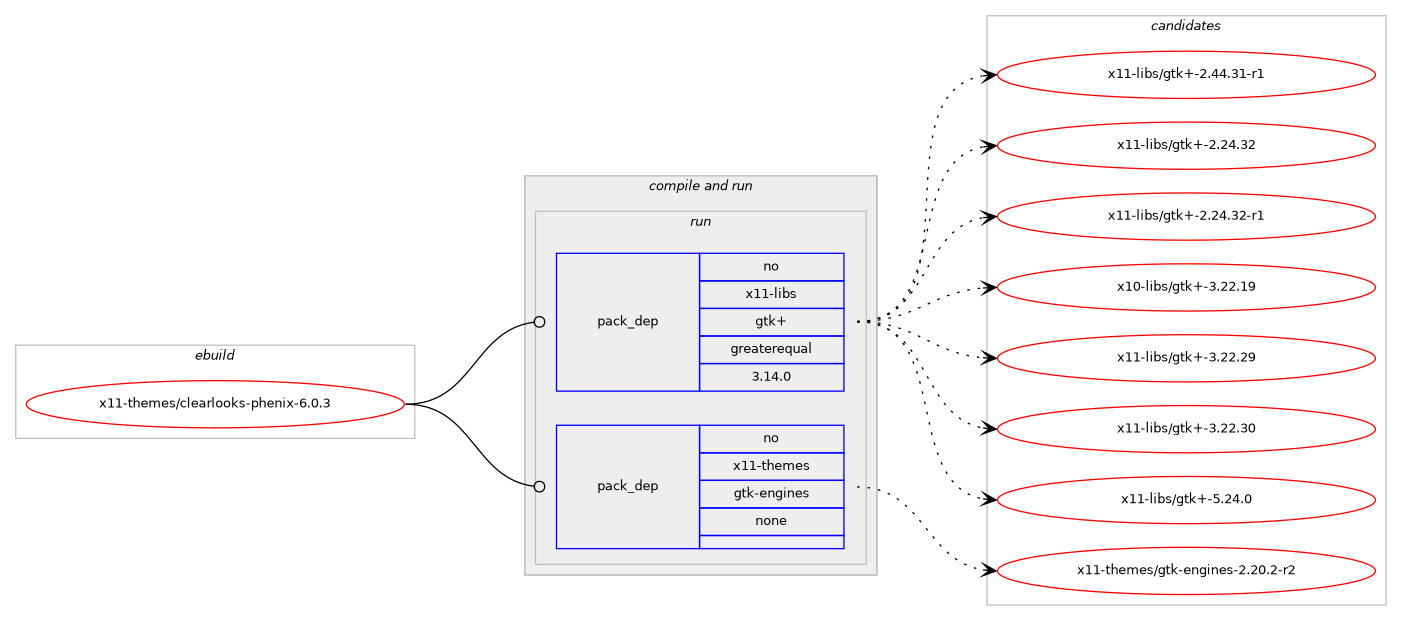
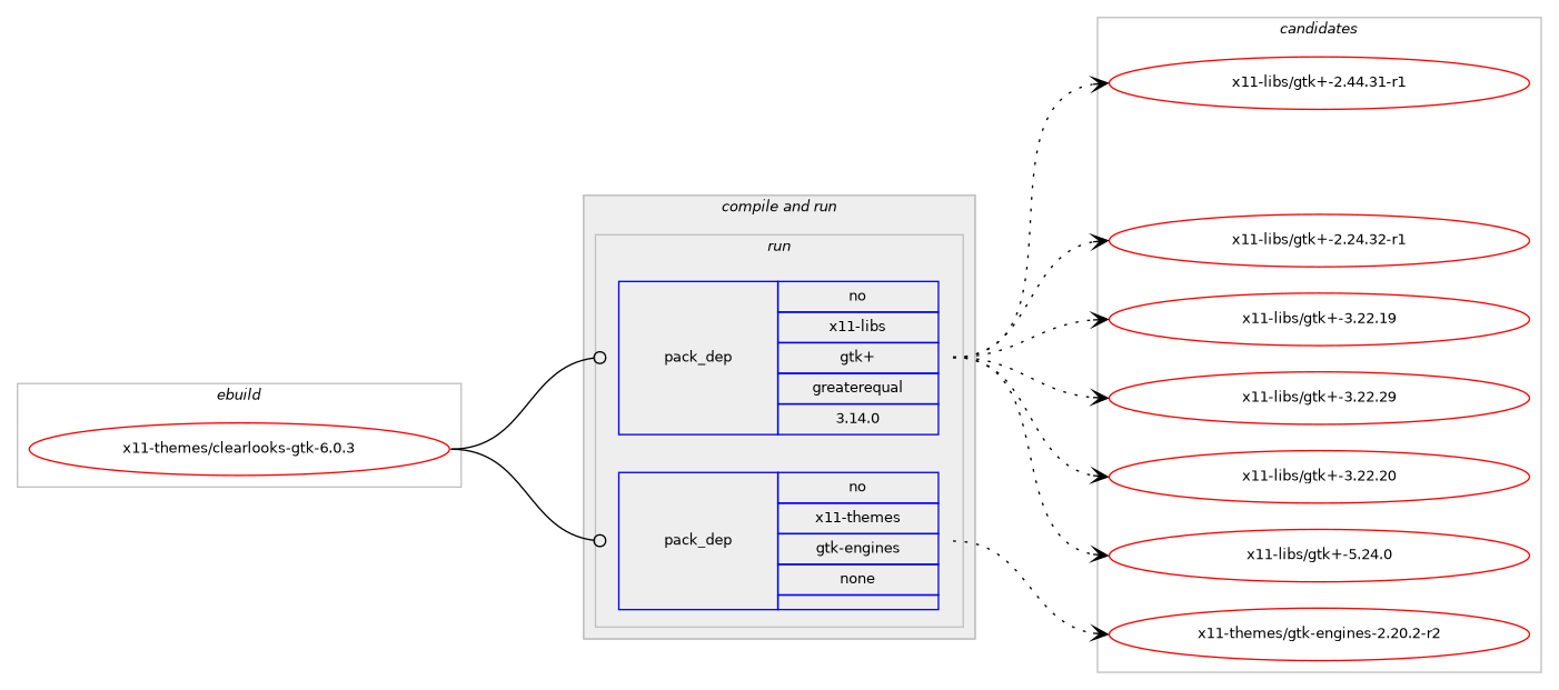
  digraph {
    compound=true
    concentrate=true
    fontname=Helvetica
    fontsize=10
    newrank=true
    rankdir=LR
    ranksep=1.5
    node [color=red fontname=Helvetica fontsize=10]
    edge [arrowhead=vee headport=w style=dotted tailport=e weight=100]
-   n1 [label="x11-themes/clearlooks-phenix-6.0.3" width=4]
+   n1 [label="x11-themes/clearlooks-gtk-6.0.3" width=4]
    n2 [color=blue label=<<TABLE BORDER="0" CELLBORDER="1" CELLSPACING="0" CELLPADDING="4" WIDTH="220"><TR><TD ROWSPAN="6" CELLPADDING="30">pack_dep</TD></TR><TR><TD WIDTH="110">no</TD></TR><TR><TD>x11-libs</TD></TR><TR><TD>gtk+</TD></TR><TR><TD>greaterequal</TD></TR><TR><TD>3.14.0</TD></TR></TABLE>> shape=none]
    n3 [color=blue label=<<TABLE BORDER="0" CELLBORDER="1" CELLSPACING="0" CELLPADDING="4" WIDTH="220"><TR><TD ROWSPAN="6" CELLPADDING="30">pack_dep</TD></TR><TR><TD WIDTH="110">no</TD></TR><TR><TD>x11-themes</TD></TR><TR><TD>gtk-engines</TD></TR><TR><TD>none</TD></TR><TR><TD></TD></TR></TABLE>> shape=none]
    n4 [label="x11-libs/gtk+-2.44.31-r1" width=4]
-   n5 [label="x11-libs/gtk+-2.24.32" width=4]
    n6 [label="x11-libs/gtk+-2.24.32-r1" width=4]
-   n7 [label="x10-libs/gtk+-3.22.19" width=4]
+   n7 [label="x11-libs/gtk+-3.22.19" width=4]
    n8 [label="x11-libs/gtk+-3.22.29" width=4]
-   n9 [label="x11-libs/gtk+-3.22.30" width=4]
+   n9 [label="x11-libs/gtk+-3.22.20" width=4]
    n10 [label="x11-libs/gtk+-5.24.0" width=4]
    n11 [label="x11-themes/gtk-engines-2.20.2-r2" width=4]
    subgraph cluster_1 {
      color=gray
      label=<<i>ebuild</i>>
      rank=same
      n1
    }
    subgraph cluster_2 {
      color=gray
      label=<<i>dependencies</i>>
      subgraph cluster_3 {
        color=gray
        fillcolor="#eeeeee"
        label=<<i>compile</i>>
        style=filled
      }
      subgraph cluster_4 {
        color=gray
        fillcolor="#eeeeee"
        label=<<i>compile and run</i>>
        style=filled
      }
      subgraph cluster_5 {
        color=gray
        fillcolor="#eeeeee"
        label=<<i>run</i>>
        style=filled
        subgraph sub_6 {
          color=gray
          fillcolor="#eeeeee"
          label=<<i>run</i>>
          style=filled
          n2
        }
        subgraph sub_7 {
          color=gray
          fillcolor="#eeeeee"
          label=<<i>run</i>>
          style=filled
          n3
        }
      }
    }
    subgraph cluster_8 {
      color=gray
      label=<<i>candidates</i>>
      rank=same
      subgraph sub_9 {
        color=black
        label=<<i>candidates</i>>
        nodesep=1
        rank=same
        n4
-       n5
        n6
        n7
        n8
        n9
        n10
      }
      subgraph sub_10 {
        color=black
        label=<<i>candidates</i>>
        nodesep=1
        rank=same
        n11
      }
    }
    n1 -> n2 [arrowhead=odot style=solid weight=20]
    n1 -> n3 [arrowhead=odot style=solid weight=20]
    n2 -> n4
-   n2 -> n5
    n2 -> n6
    n2 -> n7
    n2 -> n8
    n2 -> n9
    n2 -> n10
    n3 -> n11
  }
